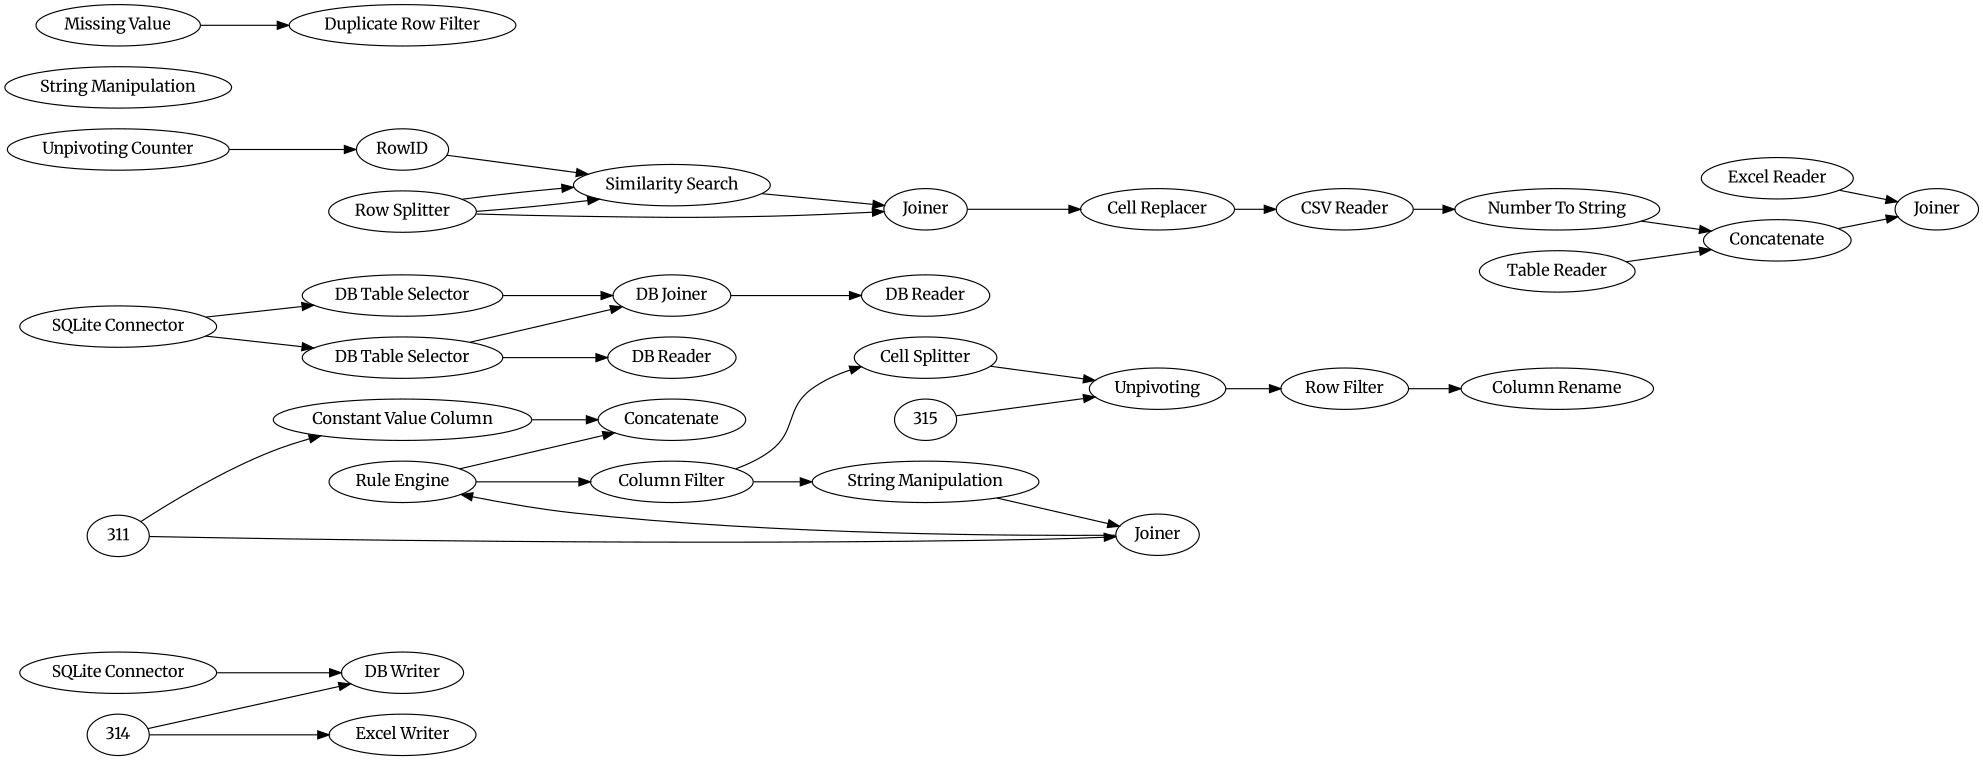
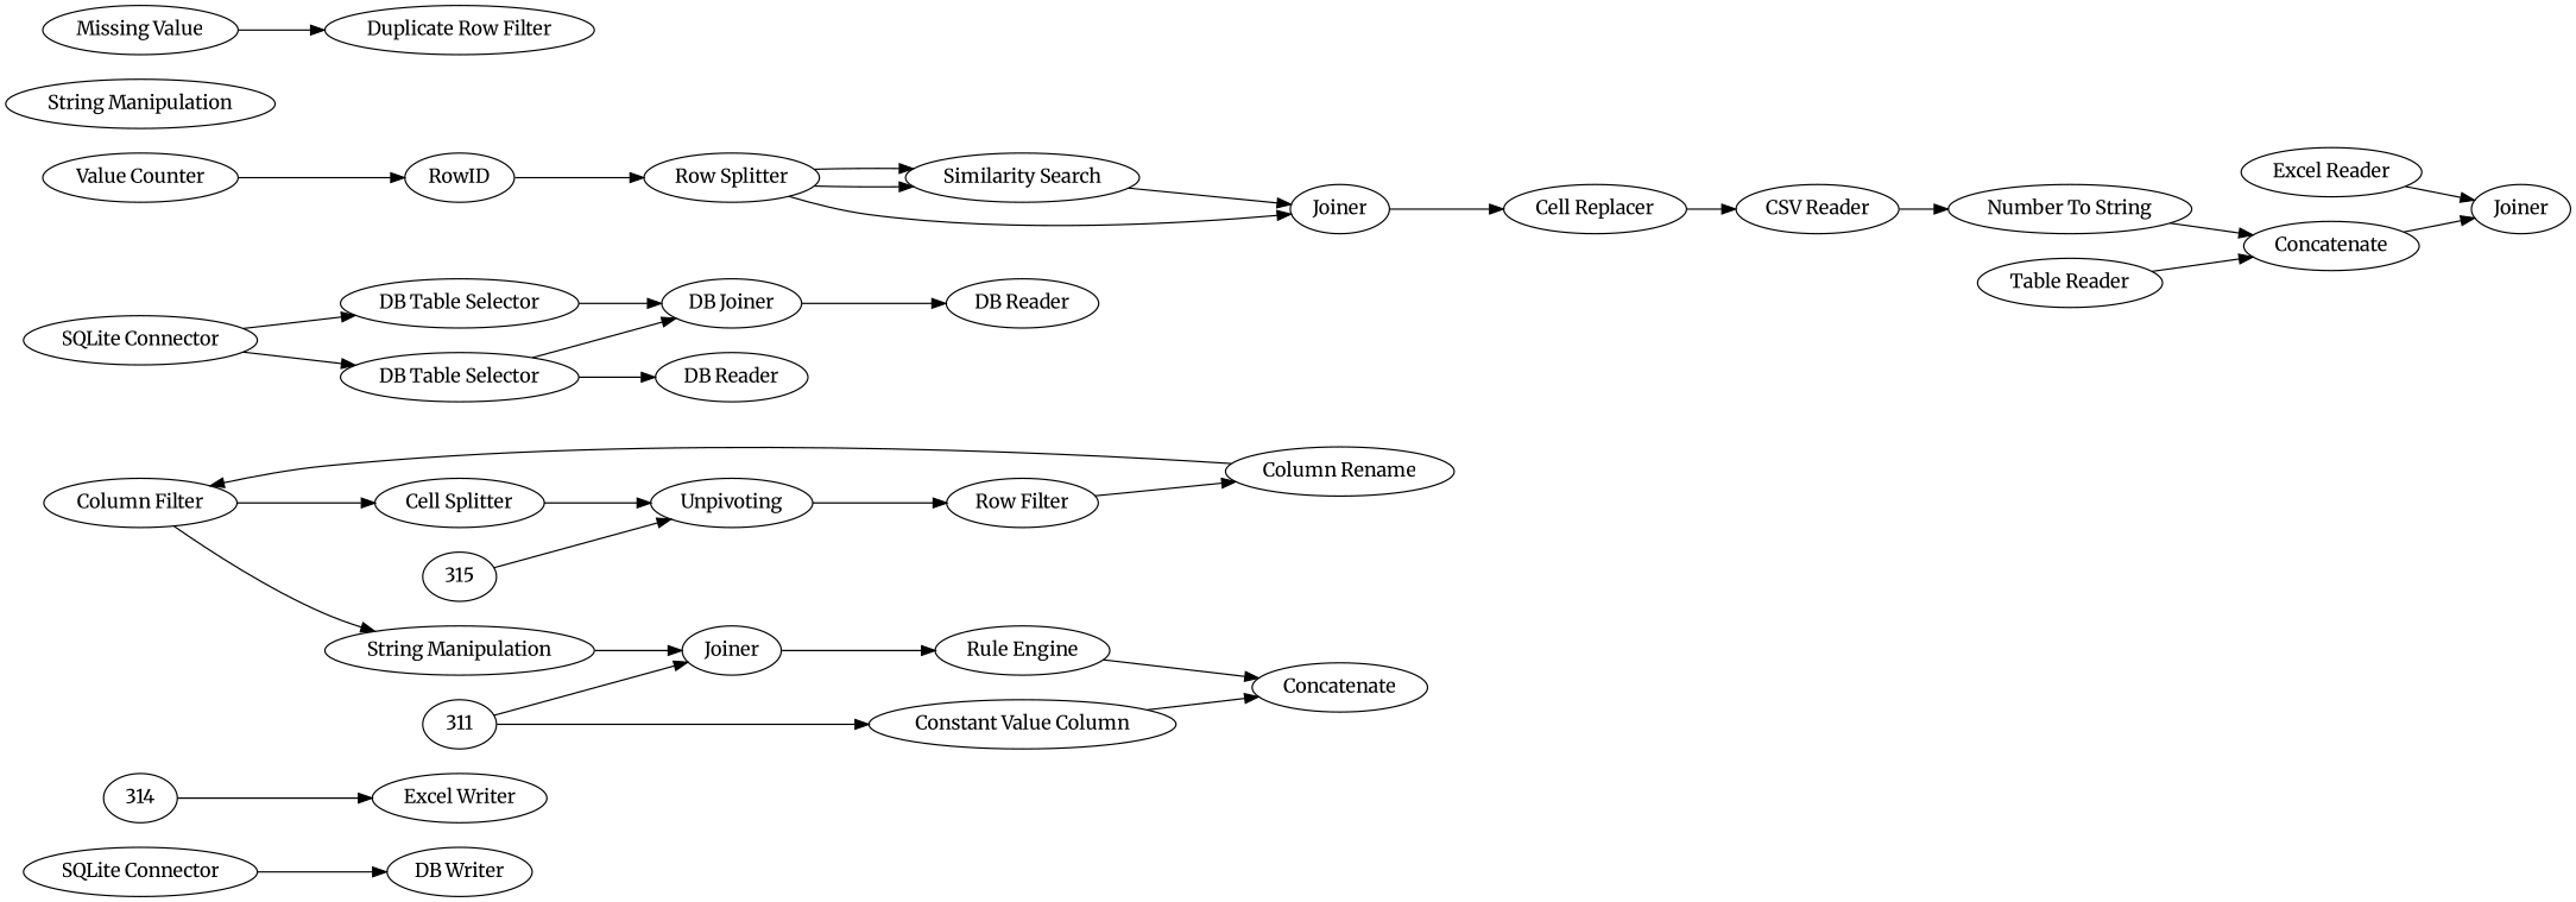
  digraph {
    fontname=Merriweather
    rankdir=LR
    node [fontname=Merriweather]
    edge [fontname=Merriweather]
    n1 [label="DB Writer"]
    n2 [label="SQLite Connector"]
    n3 [label="Excel Writer"]
    n4 [label="Constant Value Column"]
    n5 [label=Concatenate]
    n6 [label="Rule Engine"]
    n7 [label="SQLite Connector"]
    n8 [label="DB Table Selector"]
    n9 [label="DB Table Selector"]
    n10 [label="DB Joiner"]
    n11 [label="DB Reader"]
    n12 [label="DB Reader"]
    n13 [label="Column Rename"]
    n14 [label="Column Filter"]
    n15 [label="Cell Splitter"]
    n16 [label="String Manipulation"]
    n17 [label=Unpivoting]
    n18 [label="Row Filter"]
    n19 [label=Joiner]
    n20 [label="Excel Reader"]
    n21 [label=Joiner]
    n22 [label=Concatenate]
    n23 [label="String Manipulation"]
-   n24 [label="Unpivoting Counter"]
+   n24 [label="Value Counter"]
    n25 [label=RowID]
    n26 [label="Missing Value"]
    n27 [label="Duplicate Row Filter"]
    n28 [label="CSV Reader"]
    n29 [label="Number To String"]
    n30 [label="Table Reader"]
    n31 [label="Cell Replacer"]
    n32 [label="Similarity Search"]
    n33 [label=Joiner]
    n34 [label="Row Splitter"]
    311
    315
    314
    n2 -> n1
    n4 -> n5
    n6 -> n5
    n7 -> n8
    n7 -> n9
    n8 -> n10
    n8 -> n11
    n9 -> n10
    n10 -> n12
-   n6 -> n14
+   n13 -> n14
    n14 -> n15
    n14 -> n16
    n15 -> n17
    n16 -> n19
    n17 -> n18
    n18 -> n13
    n19 -> n6
    n20 -> n21
    n22 -> n21
    n24 -> n25
-   n25 -> n32
+   n25 -> n34
    n26 -> n27
    n28 -> n29
    n29 -> n22
    n30 -> n22
    n31 -> n28
    n32 -> n33
    n33 -> n31
    n34 -> n32
    n34 -> n32
    n34 -> n33
    311 -> n4
    311 -> n19
    315 -> n17
-   314 -> n1
    314 -> n3
  }
